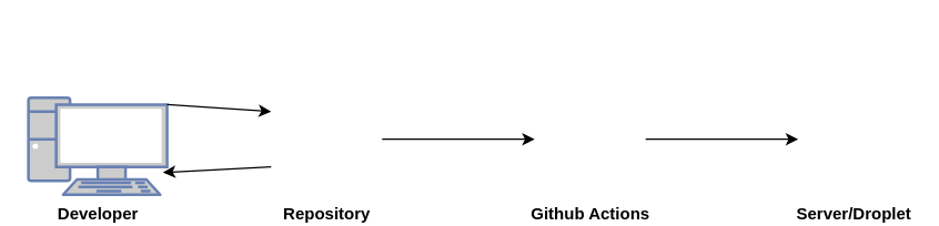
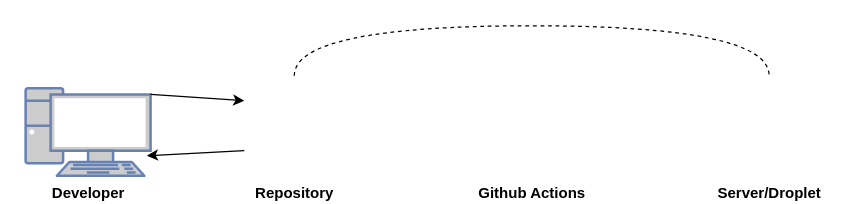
  <mxCell id="0" />
  <mxCell id="1" parent="0" />
  <mxCell id="2" value="&lt;font color=&quot;#000000&quot;&gt;&lt;b&gt;Developer&lt;/b&gt;&lt;/font&gt;" style="fontColor=#0066CC;verticalAlign=top;verticalLabelPosition=bottom;labelPosition=center;align=center;html=1;outlineConnect=0;fillColor=#CCCCCC;strokeColor=#6881B3;gradientColor=none;gradientDirection=north;strokeWidth=2;shape=mxgraph.networks.pc;" parent="1" vertex="1"><mxGeometry x="20" y="70" width="100" height="70" as="geometry" /></mxCell>
  <mxCell id="3" value="&lt;b&gt;Repository&lt;/b&gt;" style="shape=image;html=1;verticalAlign=top;verticalLabelPosition=bottom;labelBackgroundColor=#ffffff;imageAspect=0;aspect=fixed;image=https://cdn0.iconfinder.com/data/icons/octicons/1024/mark-github-128.png" parent="1" vertex="1"><mxGeometry x="195" y="60" width="80" height="80" as="geometry" /></mxCell>
  <mxCell id="4" value="" style="endArrow=classic;html=1;entryX=0;entryY=0.25;entryDx=0;entryDy=0;exitX=1;exitY=0.07;exitDx=0;exitDy=0;exitPerimeter=0;" parent="1" source="2" target="3" edge="1"><mxGeometry width="50" height="50" relative="1" as="geometry"><mxPoint x="115" y="170" as="sourcePoint" /><mxPoint x="35" y="136" as="targetPoint" /></mxGeometry></mxCell>
  <mxCell id="5" value="" style="endArrow=classic;html=1;entryX=0.97;entryY=0.771;entryDx=0;entryDy=0;entryPerimeter=0;exitX=0;exitY=0.75;exitDx=0;exitDy=0;" parent="1" source="3" target="2" edge="1"><mxGeometry width="50" height="50" relative="1" as="geometry"><mxPoint x="95" y="136" as="sourcePoint" /><mxPoint x="95" y="370" as="targetPoint" /></mxGeometry></mxCell>
  <mxCell id="6" value="&lt;b&gt;Server/Droplet&lt;/b&gt;" style="shape=image;html=1;verticalAlign=top;verticalLabelPosition=bottom;labelBackgroundColor=#ffffff;imageAspect=0;aspect=fixed;image=https://cdn3.iconfinder.com/data/icons/logos-and-brands-adobe/512/89_Digital_Ocean-128.png" parent="1" vertex="1"><mxGeometry x="575" y="60" width="80" height="80" as="geometry" /></mxCell>
  <mxCell id="7" value="&lt;b&gt;Github Actions&lt;/b&gt;" style="shape=image;html=1;verticalAlign=top;verticalLabelPosition=bottom;labelBackgroundColor=#ffffff;imageAspect=0;aspect=fixed;image=https://cdn0.iconfinder.com/data/icons/octicons/1024/mark-github-128.png" parent="1" vertex="1"><mxGeometry x="385" y="60" width="80" height="80" as="geometry" /></mxCell>
- <mxCell id="8" value="" style="endArrow=classic;html=1;" parent="1" source="3" target="7" edge="1"><mxGeometry width="50" height="50" relative="1" as="geometry"><mxPoint x="305" y="234" as="sourcePoint" /><mxPoint x="355" y="184" as="targetPoint" /></mxGeometry></mxCell>
- <mxCell id="9" value="" style="endArrow=classic;html=1;exitX=1;exitY=0.5;exitDx=0;exitDy=0;" parent="1" source="7" target="6" edge="1"><mxGeometry width="50" height="50" relative="1" as="geometry"><mxPoint x="465" y="100" as="sourcePoint" /><mxPoint x="495" y="100" as="targetPoint" /></mxGeometry></mxCell>
+ <mxCell id="10" value="" style="endArrow=none;dashed=1;html=1;entryX=0.5;entryY=0;entryDx=0;entryDy=0;exitX=0.5;exitY=0;exitDx=0;exitDy=0;edgeStyle=orthogonalEdgeStyle;curved=1;" parent="1" source="3" target="6" edge="1"><mxGeometry width="50" height="50" relative="1" as="geometry"><mxPoint x="565" y="320" as="sourcePoint" /><mxPoint x="615" y="270" as="targetPoint" /><Array as="points"><mxPoint x="235" y="20" /><mxPoint x="615" y="20" /></Array></mxGeometry></mxCell>
